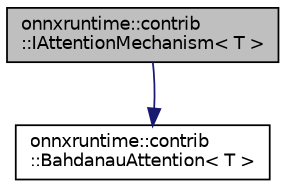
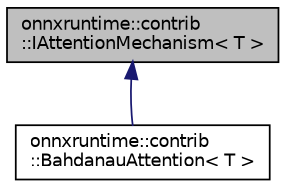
  digraph {
    node [color=black fontname=Helvetica fontsize=10 shape=record style=filled]
    n1 [fillcolor=grey75 fontcolor=black height=0.2 label="onnxruntime::contrib\l::IAttentionMechanism\< T \>" width=0.4]
    n2 [fillcolor=white height=0.2 label="onnxruntime::contrib\l::BahdanauAttention\< T \>" width=0.4]
-   n2 -> n1 [color=midnightblue dir=back fontname=Helvetica fontsize=10 labelfontname=Helvetica labelfontsize=10 style=solid]
+   n1 -> n2 [color=midnightblue dir=back fontname=Helvetica fontsize=10 labelfontname=Helvetica labelfontsize=10 style=solid]
  }
